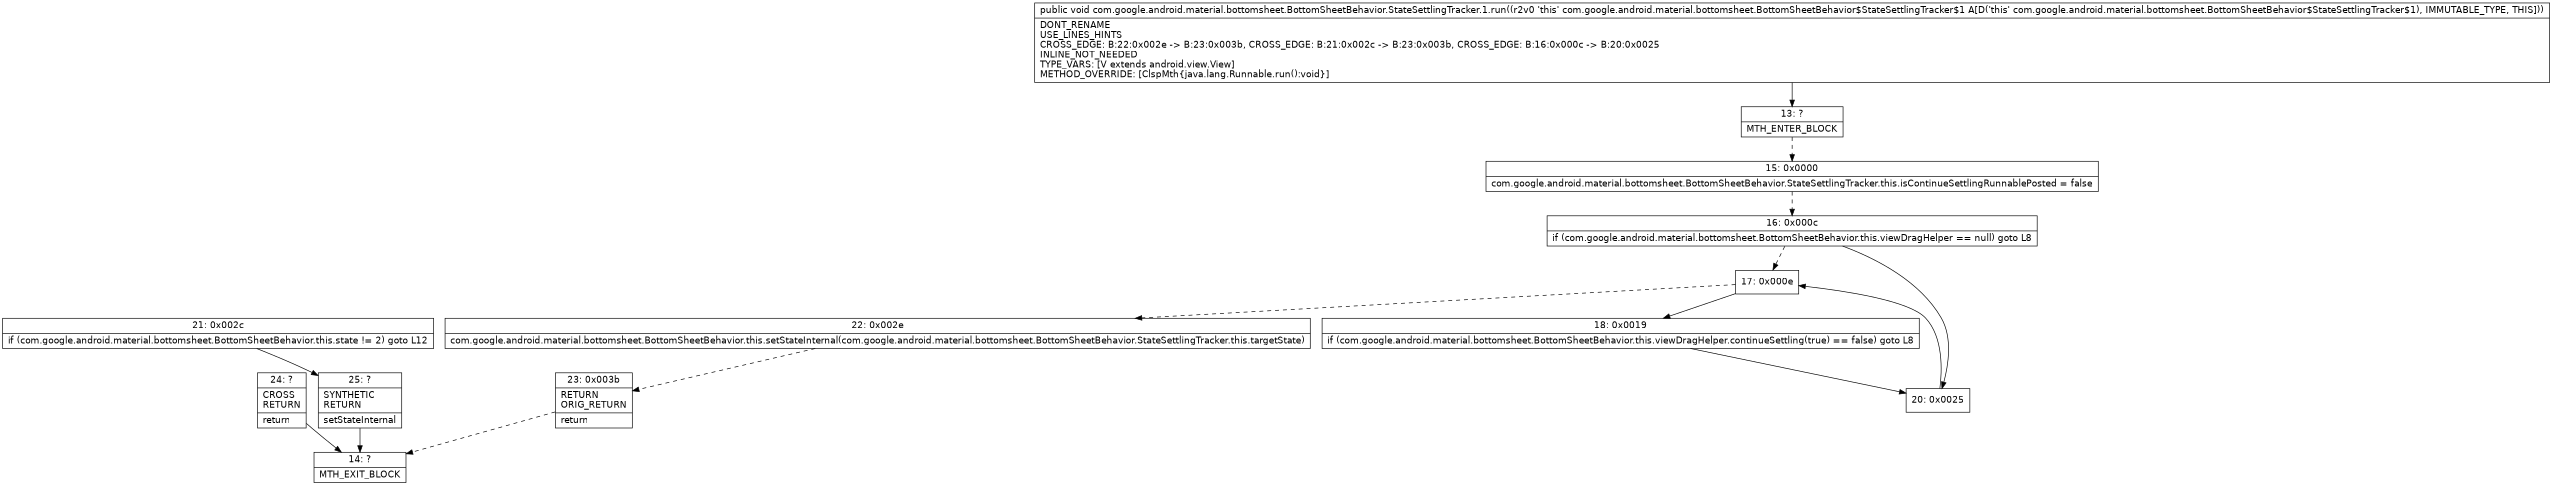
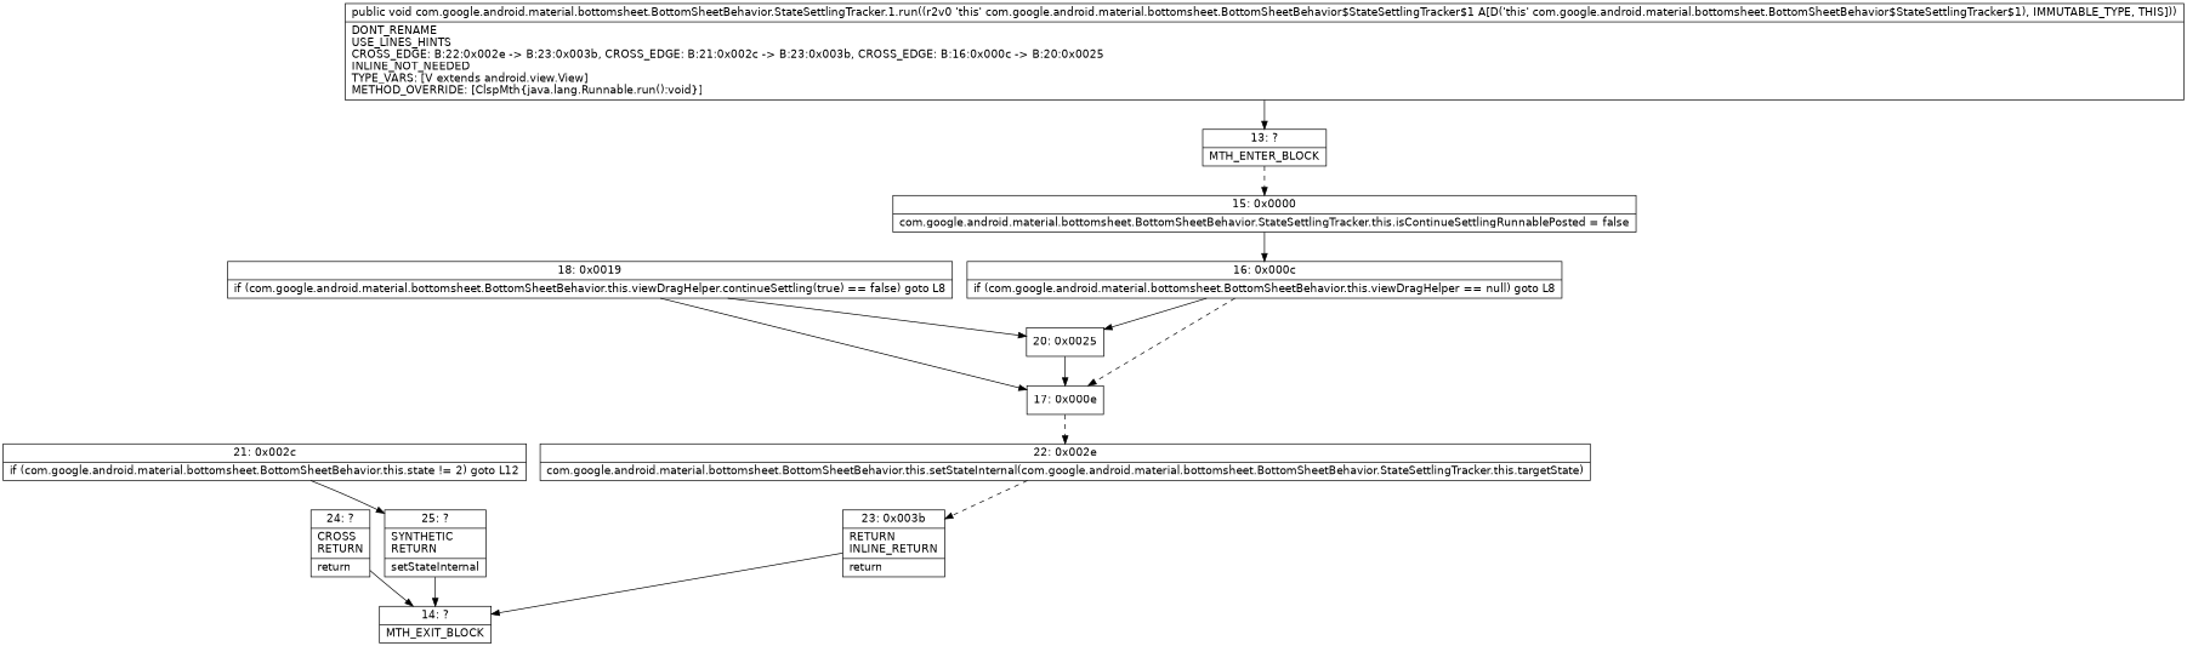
  digraph {
    fontname="DejaVu Sans"
    node [fontname="DejaVu Sans" shape=record]
    edge [fontname="DejaVu Sans"]
    n1 [label="{13\:\ ?|MTH_ENTER_BLOCK\l}"]
    n2 [label="{15\:\ 0x0000|com.google.android.material.bottomsheet.BottomSheetBehavior.StateSettlingTracker.this.isContinueSettlingRunnablePosted = false\l}"]
    n3 [label="{16\:\ 0x000c|if (com.google.android.material.bottomsheet.BottomSheetBehavior.this.viewDragHelper == null) goto L8\l}"]
    n4 [label="{17\:\ 0x000e}"]
    n5 [label="{20\:\ 0x0025}"]
    n6 [label="{18\:\ 0x0019|if (com.google.android.material.bottomsheet.BottomSheetBehavior.this.viewDragHelper.continueSettling(true) == false) goto L8\l}"]
    n7 [label="{22\:\ 0x002e|com.google.android.material.bottomsheet.BottomSheetBehavior.this.setStateInternal(com.google.android.material.bottomsheet.BottomSheetBehavior.StateSettlingTracker.this.targetState)\l}"]
    n8 [label="{24\:\ ?|CROSS\lRETURN\l|return\l}"]
    n9 [label="{14\:\ ?|MTH_EXIT_BLOCK\l}"]
    n10 [label="{21\:\ 0x002c|if (com.google.android.material.bottomsheet.BottomSheetBehavior.this.state != 2) goto L12\l}"]
    n11 [label="{25\:\ ?|SYNTHETIC\lRETURN\l|setStateInternal\l}"]
-   n12 [label="{23\:\ 0x003b|RETURN\lORIG_RETURN\l|return\l}"]
+   n12 [label="{23\:\ 0x003b|RETURN\lINLINE_RETURN\l|return\l}"]
    n13 [label="{public void com.google.android.material.bottomsheet.BottomSheetBehavior.StateSettlingTracker.1.run((r2v0 'this' com.google.android.material.bottomsheet.BottomSheetBehavior$StateSettlingTracker$1 A[D('this' com.google.android.material.bottomsheet.BottomSheetBehavior$StateSettlingTracker$1), IMMUTABLE_TYPE, THIS]))  | DONT_RENAME\lUSE_LINES_HINTS\lCROSS_EDGE: B:22:0x002e \-\> B:23:0x003b, CROSS_EDGE: B:21:0x002c \-\> B:23:0x003b, CROSS_EDGE: B:16:0x000c \-\> B:20:0x0025\lINLINE_NOT_NEEDED\lTYPE_VARS: [V extends android.view.View]\lMETHOD_OVERRIDE: [ClspMth\{java.lang.Runnable.run():void\}]\l}"]
    n1 -> n2 [style=dashed]
-   n2 -> n3 [style=dashed]
+   n2 -> n3
    n3 -> n4 [style=dashed]
    n3 -> n5
-   n4 -> n6
+   n6 -> n4
    n4 -> n7 [style=dashed]
    n5 -> n4
    n6 -> n5
    n7 -> n12 [style=dashed]
    n8 -> n9
    n10 -> n11
    n11 -> n9
-   n12 -> n9 [style=dashed]
+   n12 -> n9
    n13 -> n1
  }
